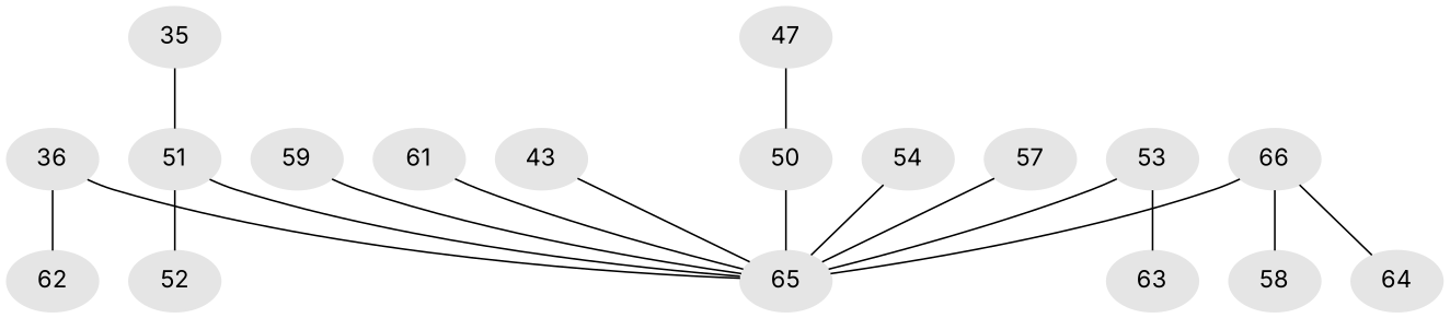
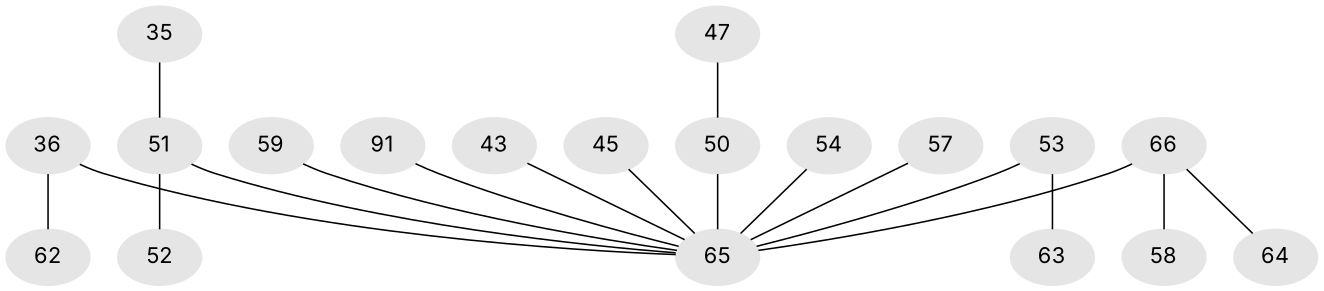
  graph {
    fontname=Inter
    node [color=gray90 fontname=Inter style=filled]
    edge [fontname=Inter]
    35 [super="+18"]
    51 [super="+41+10+15"]
    65 [super="+40+3+5+11+14+16+23+27+32"]
    52
    36 [super="+22"]
    62
    43 [super="+31"]
+   45 [super="+39"]
    50 [super="+42"]
    47
    53 [super="+48"]
    63
    54
    n14 [label=66 super="+29+8+20+33+44+46+55"]
    58 [super="+49"]
    64 [super="+60"]
    57
    59
-   61
+   61 [label=91]
    35 -- 51
    51 -- 65 [weight=2]
    51 -- 52
    36 -- 65
    36 -- 62
    43 -- 65
+   45 -- 65
    50 -- 65 [weight=2]
    47 -- 50
    53 -- 65 [weight=2]
    53 -- 63
    54 -- 65
    n14 -- 65 [weight=2]
    n14 -- 58
    n14 -- 64
    57 -- 65
    59 -- 65
    61 -- 65
  }
